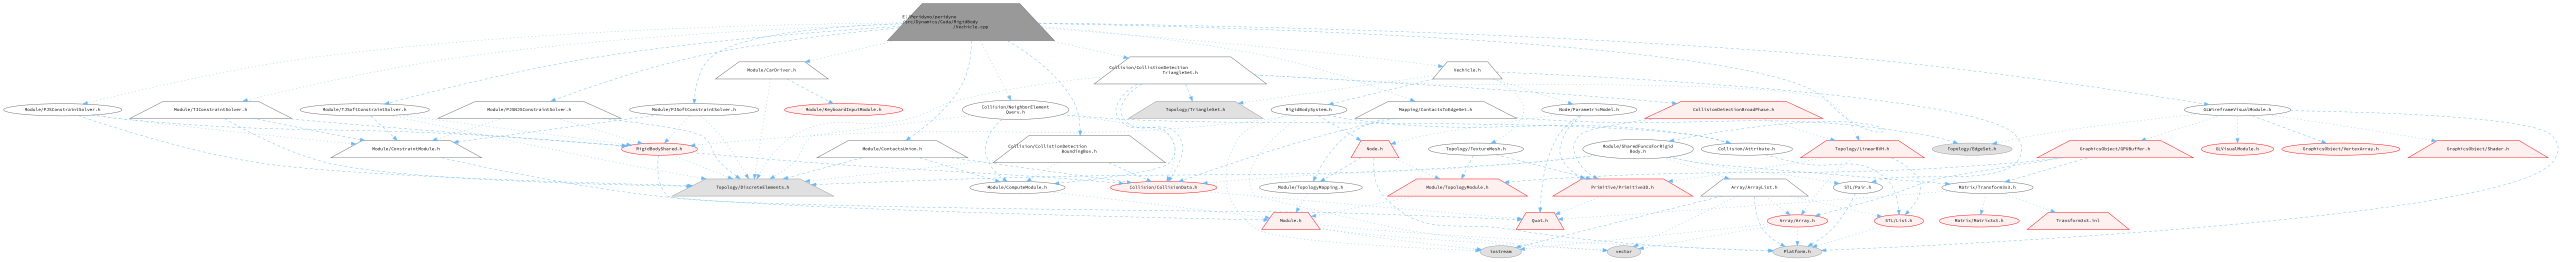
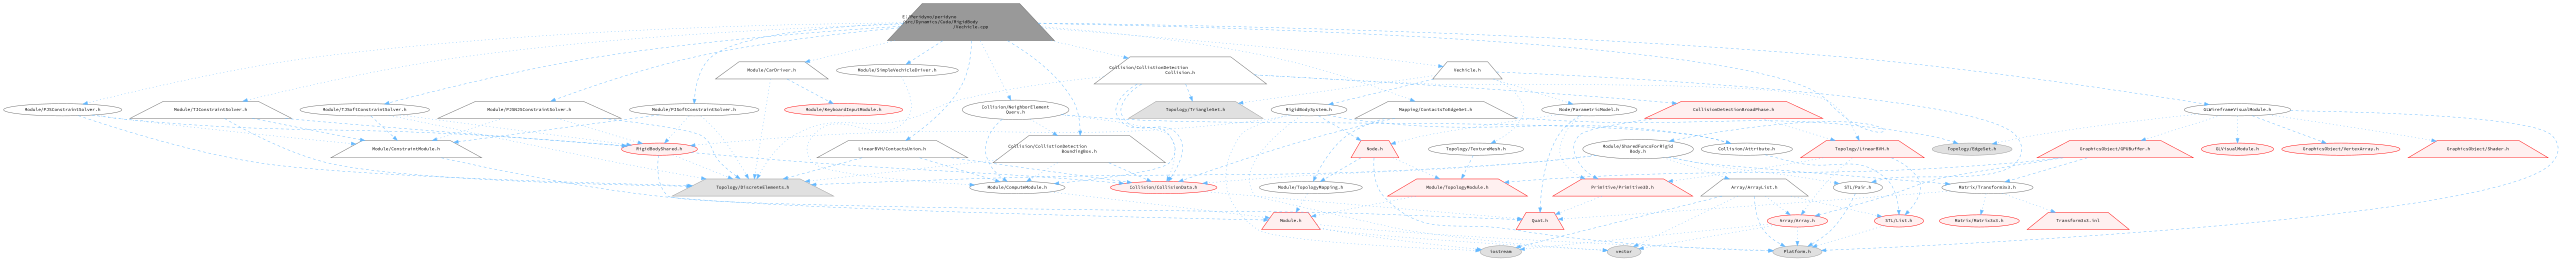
  digraph {
    fontname="Source Code Pro"
    node [color=grey40 fillcolor=white fontname="Source Code Pro" fontsize=10 shape=ellipse style=filled]
    edge [color=steelblue1 fontname="Source Code Pro" fontsize=10 labelfontname=Helvetica labelfontsize=10 style=dotted]
    n1 [color=gray40 fillcolor=grey60 fontcolor=black height=0.2 label="E:/Peridyno/peridyno\l/src/Dynamics/Cuda/RigidBody\l/Vechicle.cpp" shape=trapezium width=0.4]
    n2 [height=0.2 label="Vechicle.h" shape=trapezium width=0.4]
+   n3 [height=0.2 label="Module/SimpleVechicleDriver.h" width=0.4]
    n4 [height=0.2 label="Module/SharedFuncsForRigid\lBody.h" width=0.4]
-   n5 [height=0.2 label="Module/ContactsUnion.h" shape=trapezium width=0.4]
+   n5 [height=0.2 label="LinearBVH/ContactsUnion.h" shape=trapezium width=0.4]
    n6 [height=0.2 label="Module/TJConstraintSolver.h" shape=trapezium width=0.4]
    n7 [height=0.2 label="Module/TJSoftConstraintSolver.h" width=0.4]
    n8 [height=0.2 label="Module/PJSNJSConstraintSolver.h" shape=trapezium width=0.4]
    n9 [height=0.2 label="Module/PJSoftConstraintSolver.h" width=0.4]
    n10 [height=0.2 label="Module/PJSConstraintSolver.h" width=0.4]
    n11 [height=0.2 label="Collision/NeighborElement\lQuery.h" width=0.4]
    n12 [height=0.2 label="Collision/CollistionDetection\lBoundingBox.h" shape=trapezium width=0.4]
-   n13 [height=0.2 label="Collision/CollistionDetection\lTriangleSet.h" shape=trapezium width=0.4]
+   n13 [height=0.2 label="Collision/CollistionDetection\lCollision.h" shape=trapezium width=0.4]
    n14 [height=0.2 label="GLWireframeVisualModule.h" width=0.4]
    n15 [height=0.2 label="Mapping/ContactsToEdgeSet.h" shape=trapezium width=0.4]
    n16 [height=0.2 label="Module/CarDriver.h" shape=trapezium width=0.4]
    n17 [height=0.2 label="Node/ParametricModel.h" width=0.4]
    n18 [height=0.2 label="RigidBodySystem.h" width=0.4]
    n19 [height=0.2 label="Topology/TextureMesh.h" width=0.4]
    n20 [color=grey60 fillcolor="#E0E0E0" height=0.2 label="Topology/TriangleSet.h" shape=trapezium width=0.4]
    n21 [height=0.2 label="STL/Pair.h" width=0.4]
    n22 [height=0.2 label="Module/ComputeModule.h" width=0.4]
    n23 [color=red fillcolor="#FFF0F0" height=0.2 label="Collision/CollisionData.h" width=0.4]
    n24 [color=grey60 fillcolor="#E0E0E0" height=0.2 label="Topology/DiscreteElements.h" shape=trapezium width=0.4]
    n25 [height=0.2 label="Array/ArrayList.h" shape=trapezium width=0.4]
    n26 [height=0.2 label="Matrix/Transform3x3.h" width=0.4]
    n27 [color=red fillcolor="#FFF0F0" height=0.2 label="RigidBodyShared.h" width=0.4]
    n28 [height=0.2 label="Module/ConstraintModule.h" shape=trapezium width=0.4]
    n29 [height=0.2 label="Collision/Attribute.h" width=0.4]
    n30 [color=red fillcolor="#FFF0F0" height=0.2 label="Topology/LinearBVH.h" shape=trapezium width=0.4]
    n31 [color=red fillcolor="#FFF0F0" height=0.2 label="CollisionDetectionBroadPhase.h" shape=trapezium width=0.4]
    n32 [color=grey60 fillcolor="#E0E0E0" height=0.2 label="Platform.h" width=0.4]
    n33 [color=grey60 fillcolor="#E0E0E0" height=0.2 label="Topology/EdgeSet.h" width=0.4]
    n34 [color=red fillcolor="#FFF0F0" height=0.2 label="GLVisualModule.h" width=0.4]
    n35 [color=red fillcolor="#FFF0F0" height=0.2 label="GraphicsObject/GPUBuffer.h" shape=trapezium width=0.4]
    n36 [color=red fillcolor="#FFF0F0" height=0.2 label="GraphicsObject/VertexArray.h" width=0.4]
    n37 [color=red fillcolor="#FFF0F0" height=0.2 label="GraphicsObject/Shader.h" shape=trapezium width=0.4]
    n38 [height=0.2 label="Module/TopologyMapping.h" width=0.4]
    n39 [color=red fillcolor="#FFF0F0" height=0.2 label="Module/KeyboardInputModule.h" width=0.4]
    n40 [color=red fillcolor="#FFF0F0" height=0.2 label="Node.h" shape=trapezium width=0.4]
    n41 [color=red fillcolor="#FFF0F0" height=0.2 label="Quat.h" shape=trapezium width=0.4]
    n42 [color=red fillcolor="#FFF0F0" height=0.2 label="Primitive/Primitive3D.h" shape=trapezium width=0.4]
    n43 [color=grey60 fillcolor="#E0E0E0" height=0.2 label=vector width=0.4]
    n44 [color=grey60 fillcolor="#E0E0E0" height=0.2 label=iostream width=0.4]
    n45 [color=red fillcolor="#FFF0F0" height=0.2 label="Module/TopologyModule.h" shape=trapezium width=0.4]
    n46 [color=red fillcolor="#FFF0F0" height=0.2 label="Module.h" shape=trapezium width=0.4]
    n47 [color=red fillcolor="#FFF0F0" height=0.2 label="STL/List.h" width=0.4]
    n48 [color=red fillcolor="#FFF0F0" height=0.2 label="Array/Array.h" width=0.4]
    n49 [color=red fillcolor="#FFF0F0" height=0.2 label="Matrix/Matrix3x3.h" width=0.4]
    n50 [color=red fillcolor="#FFF0F0" height=0.2 label="Transform3x3.inl" shape=trapezium width=0.4]
    n1 -> n2
+   n1 -> n3 [style=dashed]
    n1 -> n4 [style=dashed]
    n1 -> n5 [style=dashed]
    n1 -> n6
    n1 -> n7 [style=dashed]
    n1 -> n8 [style=dashed]
    n1 -> n9 [style=dashed]
    n1 -> n10
    n1 -> n11
    n1 -> n12 [style=dashed]
    n1 -> n13
    n1 -> n14 [style=dashed]
    n1 -> n15
    n1 -> n16
    n2 -> n17
    n2 -> n18 [style=dashed]
    n2 -> n19
    n2 -> n20
    n2 -> n21 [style=dashed]
+   n3 -> n22
    n4 -> n21
    n4 -> n23
    n4 -> n24 [style=dashed]
    n4 -> n25
    n4 -> n26 [style=dashed]
    n5 -> n22 [style=dashed]
    n5 -> n23 [style=dashed]
    n5 -> n24 [style=dashed]
    n6 -> n24 [style=dashed]
    n6 -> n27 [style=dashed]
    n6 -> n28 [style=dashed]
    n7 -> n24
    n7 -> n27
    n7 -> n28 [style=dashed]
    n8 -> n24 [style=dashed]
    n8 -> n27
    n8 -> n28
    n9 -> n24
    n9 -> n27
    n9 -> n28 [style=dashed]
    n10 -> n24 [style=dashed]
    n10 -> n27 [style=dashed]
    n10 -> n28
    n11 -> n22 [style=dashed]
    n11 -> n23
-   n11 -> n24
+   n11 -> n12
    n11 -> n29 [style=dashed]
    n12 -> n22
    n12 -> n23 [style=dashed]
    n12 -> n24
    n13 -> n20 [style=dashed]
    n13 -> n22 [style=dashed]
    n13 -> n23 [style=dashed]
    n13 -> n24
    n13 -> n30
    n13 -> n31 [style=dashed]
    n14 -> n32 [style=dashed]
    n14 -> n33
    n14 -> n34
    n14 -> n35
    n14 -> n36 [style=dashed]
    n14 -> n37
    n15 -> n23 [style=dashed]
    n15 -> n33 [style=dashed]
    n15 -> n38 [style=dashed]
    n16 -> n24
    n16 -> n39 [style=dashed]
    n17 -> n40
    n17 -> n41 [style=dashed]
-   n17 -> n42 [style=dashed]
+   n17 -> n42
    n18 -> n27
    n18 -> n29 [style=dashed]
    n18 -> n40 [style=dashed]
    n18 -> n43
    n18 -> n44
-   n19 -> n42 [style=dashed]
    n19 -> n45 [style=dashed]
    n21 -> n32 [style=dashed]
    n22 -> n46
    n23 -> n41
    n25 -> n32 [style=dashed]
    n25 -> n43
    n25 -> n44 [style=dashed]
    n25 -> n47
    n25 -> n48
    n26 -> n41
    n26 -> n49
    n26 -> n50
    n27 -> n23 [style=dashed]
    n27 -> n24
    n27 -> n41 [style=dashed]
    n28 -> n46 [style=dashed]
    n29 -> n47 [style=dashed]
    n30 -> n42
    n30 -> n47 [style=dashed]
    n30 -> n48
    n31 -> n30
    n31 -> n42 [style=dashed]
    n35 -> n26 [style=dashed]
    n35 -> n45 [style=dashed]
    n35 -> n48 [style=dashed]
    n38 -> n46
    n40 -> n32 [style=dashed]
    n40 -> n38 [style=dashed]
    n40 -> n45
    n42 -> n41
    n45 -> n46
    n46 -> n32
    n46 -> n43
    n46 -> n44
    n47 -> n32
    n48 -> n32
    n48 -> n43
    n48 -> n44
  }
